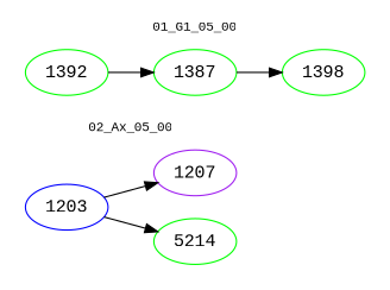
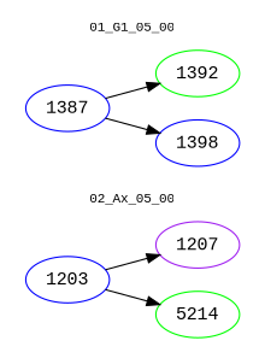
  digraph {
    fontname="Liberation Mono"
    rankdir=LR
    node [color=blue fontname="Liberation Mono"]
    edge [color=black fontname="Liberation Mono"]
    n1 [label=1203]
    n2 [color=green label=5214]
    n3 [color=purple label=1207]
-   n4 [color=green label=1387]
-   n5 [color=green label=1398]
+   n4 [label=1387]
+   n5 [label=1398]
    n6 [color=green label=1392]
    subgraph cluster_1 {
      color=white
      fontsize=10
      label="02_Ax_05_00"
      n1
      n2
      n3
    }
    subgraph cluster_2 {
      color=white
      fontsize=10
      label="01_G1_05_00"
      n4
      n5
      n6
    }
    n1 -> n2
    n1 -> n3
    n4 -> n5
-   n6 -> n4
+   n4 -> n6
  }
